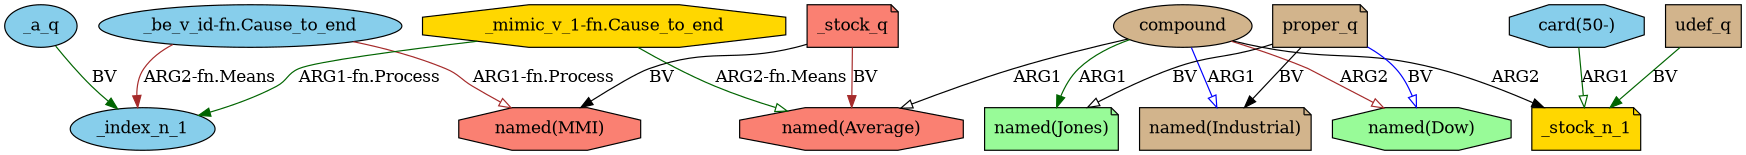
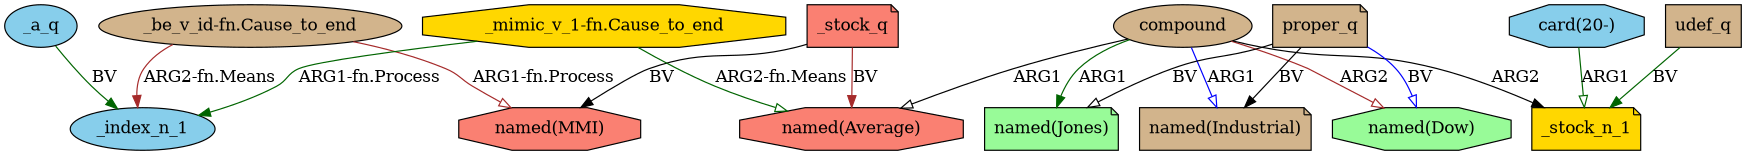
  digraph {
    node [fillcolor=skyblue shape=note style=filled]
    edge [arrowhead=normal color=darkgreen]
    n1 [fillcolor=salmon label=_stock_q]
    "named(MMI)" [fillcolor=salmon shape=octagon]
    "named(Average)" [fillcolor=salmon shape=octagon]
-   "_be_v_id-fn.Cause_to_end" [shape=ellipse]
+   "_be_v_id-fn.Cause_to_end" [fillcolor=tan shape=ellipse]
    _index_n_1 [shape=ellipse]
    "_mimic_v_1-fn.Cause_to_end" [fillcolor=gold shape=octagon]
    compound [fillcolor=tan shape=ellipse]
    "named(Dow)" [fillcolor=palegreen shape=octagon]
    _stock_n_1 [fillcolor=gold]
    "named(Jones)" [fillcolor=palegreen]
    "named(Industrial)" [fillcolor=tan]
    proper_q [fillcolor=tan]
-   "card(20-)" [shape=octagon label="card(50-)"]
+   "card(20-)" [shape=octagon]
    udef_q [fillcolor=tan shape=box]
    _a_q [shape=ellipse]
    n1 -> "named(MMI)" [color=black label=BV]
    n1 -> "named(Average)" [color=brown label=BV]
    "_be_v_id-fn.Cause_to_end" -> "named(MMI)" [arrowhead=onormal color=brown label="ARG1-fn.Process"]
    "_be_v_id-fn.Cause_to_end" -> _index_n_1 [color=brown label="ARG2-fn.Means"]
    "_mimic_v_1-fn.Cause_to_end" -> "named(Average)" [arrowhead=onormal label="ARG2-fn.Means"]
    "_mimic_v_1-fn.Cause_to_end" -> _index_n_1 [label="ARG1-fn.Process"]
    compound -> "named(Average)" [arrowhead=onormal color=black label=ARG1]
    compound -> "named(Dow)" [arrowhead=onormal color=brown label=ARG2]
    compound -> _stock_n_1 [color=black label=ARG2]
    compound -> "named(Jones)" [label=ARG1]
    compound -> "named(Industrial)" [arrowhead=onormal color=blue label=ARG1]
    proper_q -> "named(Dow)" [arrowhead=onormal color=blue label=BV]
    proper_q -> "named(Jones)" [arrowhead=onormal color=black label=BV]
    proper_q -> "named(Industrial)" [color=black label=BV]
    "card(20-)" -> _stock_n_1 [arrowhead=onormal label=ARG1]
    udef_q -> _stock_n_1 [label=BV]
    _a_q -> _index_n_1 [label=BV]
  }
